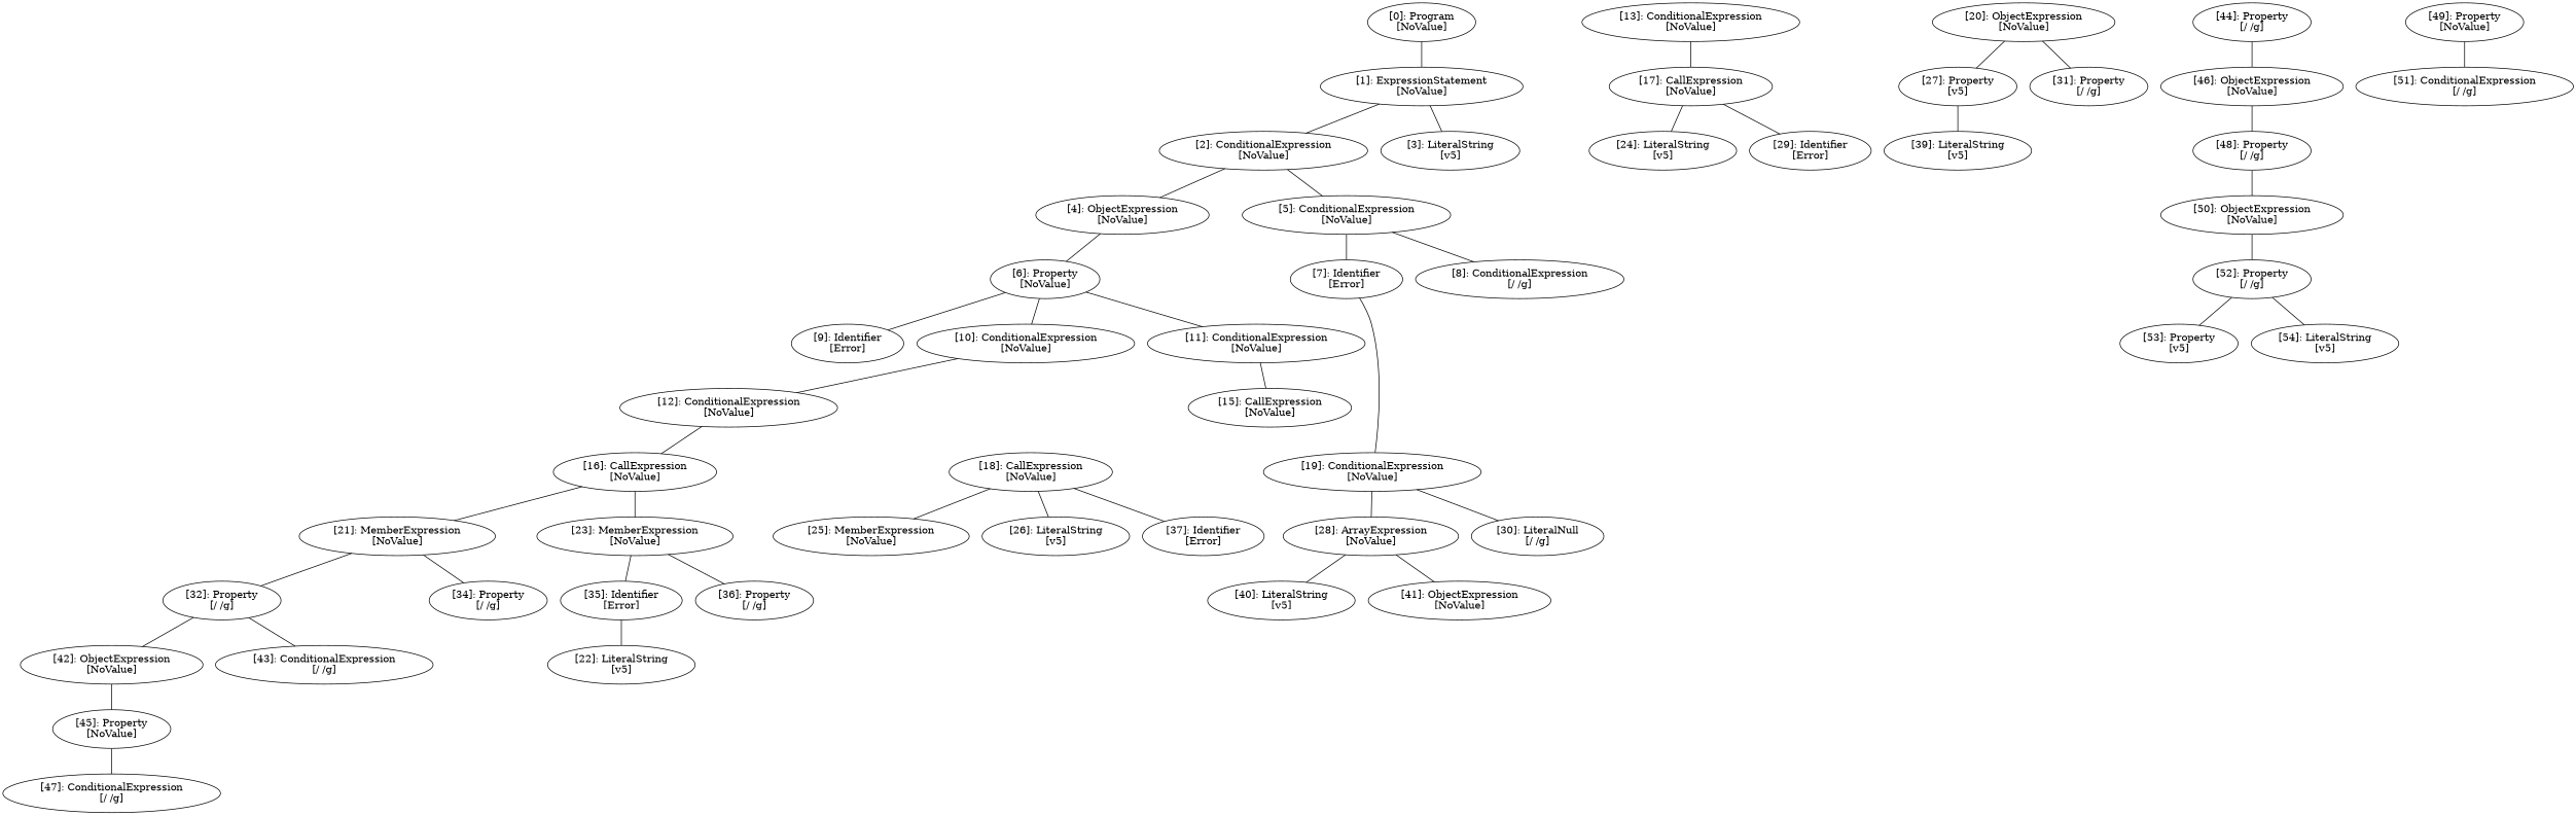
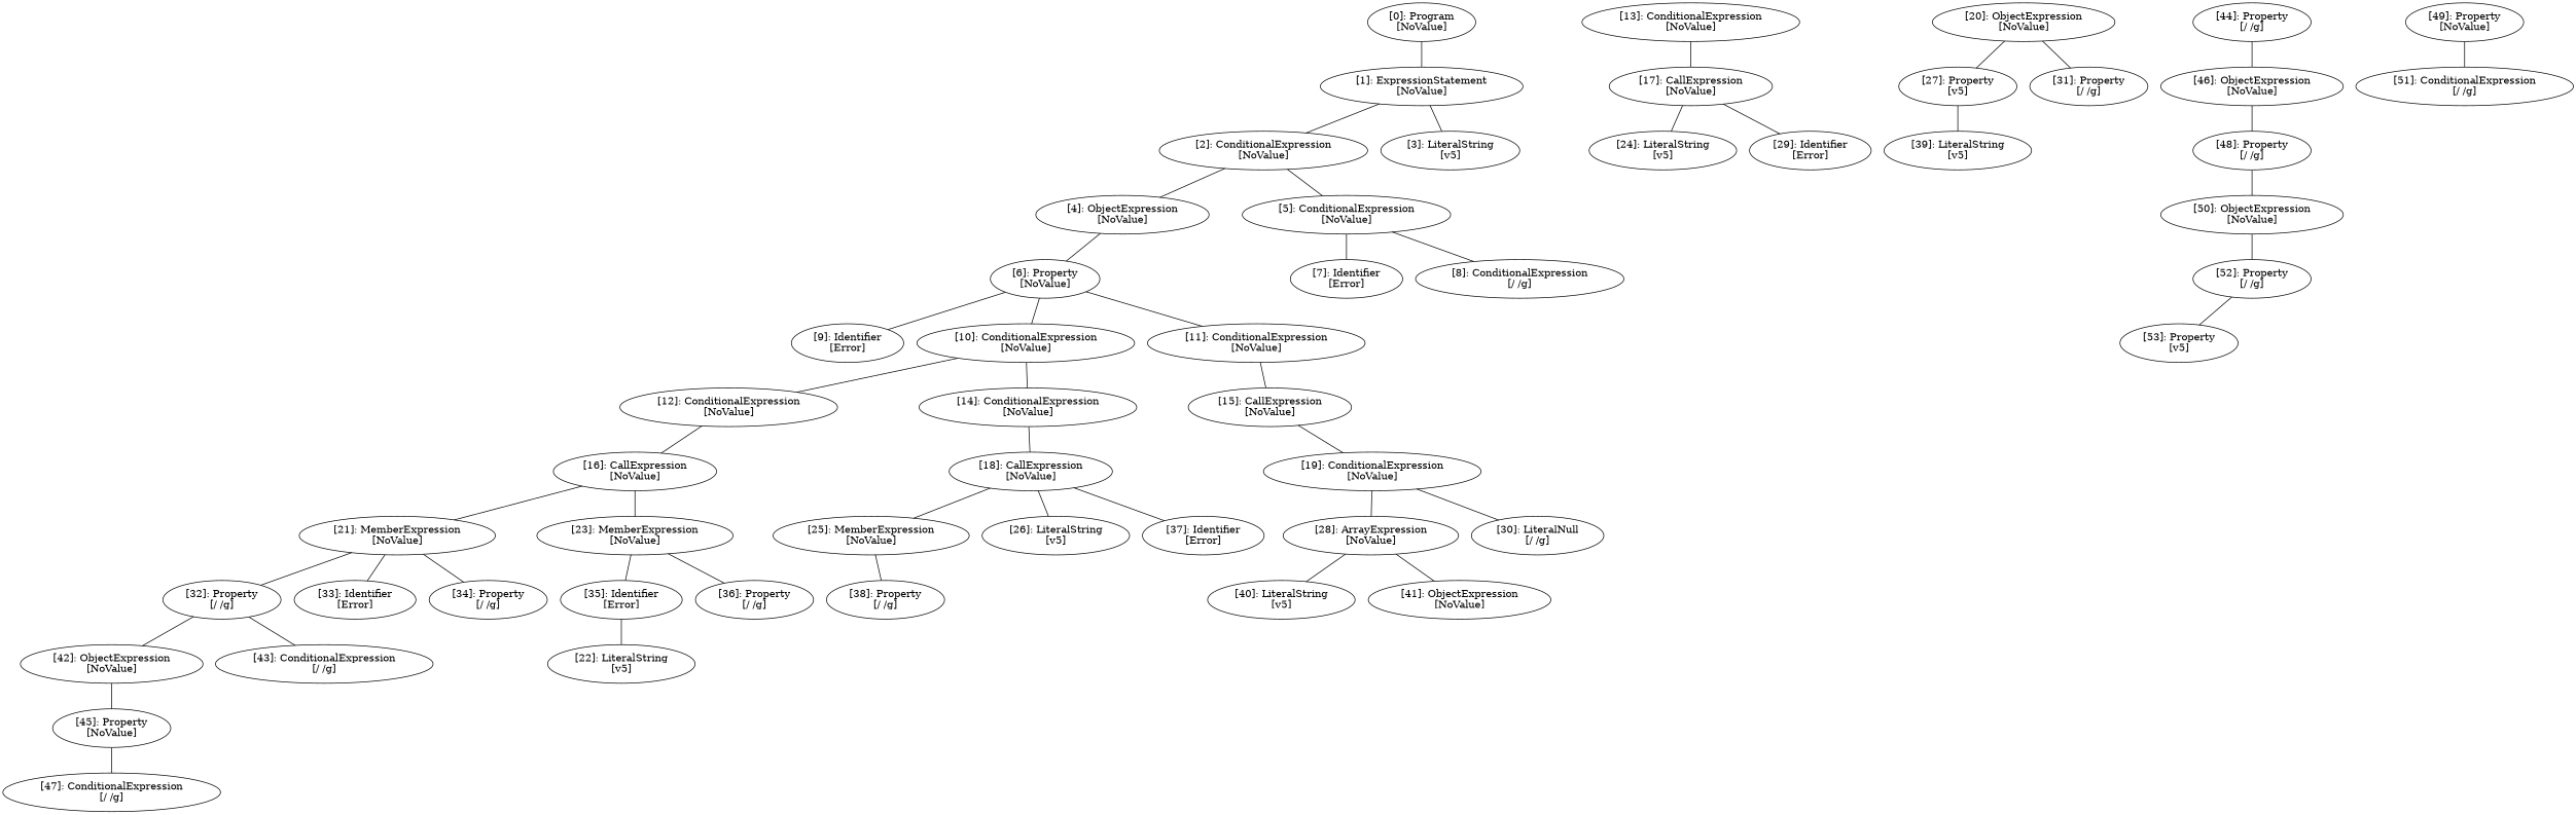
  graph {
    n1 [label="[0]: Program\n[NoValue]"]
    n2 [label="[1]: ExpressionStatement\n[NoValue]"]
    n3 [label="[2]: ConditionalExpression\n[NoValue]"]
    n4 [label="[3]: LiteralString\n[v5]"]
    n5 [label="[4]: ObjectExpression\n[NoValue]"]
    n6 [label="[5]: ConditionalExpression\n[NoValue]"]
    n7 [label="[6]: Property\n[NoValue]"]
    n8 [label="[7]: Identifier\n[Error]"]
    n9 [label="[8]: ConditionalExpression\n[/ /g]"]
    n10 [label="[9]: Identifier\n[Error]"]
    n11 [label="[10]: ConditionalExpression\n[NoValue]"]
    n12 [label="[11]: ConditionalExpression\n[NoValue]"]
    n13 [label="[12]: ConditionalExpression\n[NoValue]"]
+   n14 [label="[14]: ConditionalExpression\n[NoValue]"]
    n15 [label="[15]: CallExpression\n[NoValue]"]
    n16 [label="[16]: CallExpression\n[NoValue]"]
    n17 [label="[18]: CallExpression\n[NoValue]"]
    n18 [label="[13]: ConditionalExpression\n[NoValue]"]
    n19 [label="[17]: CallExpression\n[NoValue]"]
    n20 [label="[19]: ConditionalExpression\n[NoValue]"]
    n21 [label="[21]: MemberExpression\n[NoValue]"]
    n22 [label="[23]: MemberExpression\n[NoValue]"]
    n23 [label="[24]: LiteralString\n[v5]"]
    n24 [label="[29]: Identifier\n[Error]"]
    n25 [label="[25]: MemberExpression\n[NoValue]"]
    n26 [label="[26]: LiteralString\n[v5]"]
    n27 [label="[37]: Identifier\n[Error]"]
    n28 [label="[28]: ArrayExpression\n[NoValue]"]
    n29 [label="[30]: LiteralNull\n[/ /g]"]
    n30 [label="[20]: ObjectExpression\n[NoValue]"]
    n31 [label="[27]: Property\n[v5]"]
    n32 [label="[31]: Property\n[/ /g]"]
    n33 [label="[32]: Property\n[/ /g]"]
+   n34 [label="[33]: Identifier\n[Error]"]
    n35 [label="[34]: Property\n[/ /g]"]
    n36 [label="[22]: LiteralString\n[v5]"]
    n37 [label="[35]: Identifier\n[Error]"]
    n38 [label="[36]: Property\n[/ /g]"]
+   n39 [label="[38]: Property\n[/ /g]"]
    n40 [label="[40]: LiteralString\n[v5]"]
    n41 [label="[41]: ObjectExpression\n[NoValue]"]
    n42 [label="[39]: LiteralString\n[v5]"]
    n43 [label="[42]: ObjectExpression\n[NoValue]"]
    n44 [label="[43]: ConditionalExpression\n[/ /g]"]
    n45 [label="[45]: Property\n[NoValue]"]
    n46 [label="[44]: Property\n[/ /g]"]
    n47 [label="[46]: ObjectExpression\n[NoValue]"]
    n48 [label="[47]: ConditionalExpression\n[/ /g]"]
    n49 [label="[48]: Property\n[/ /g]"]
    n50 [label="[50]: ObjectExpression\n[NoValue]"]
    n51 [label="[49]: Property\n[NoValue]"]
    n52 [label="[51]: ConditionalExpression\n[/ /g]"]
    n53 [label="[52]: Property\n[/ /g]"]
    n54 [label="[53]: Property\n[v5]"]
-   n55 [label="[54]: LiteralString\n[v5]"]
    n1 -- n2
    n2 -- n3
    n2 -- n4
    n3 -- n5
    n3 -- n6
    n5 -- n7
    n6 -- n8
    n6 -- n9
    n7 -- n10
    n7 -- n11
    n7 -- n12
    n11 -- n13
+   n11 -- n14
    n12 -- n15
    n13 -- n16
-   n8 -- n20
+   n14 -- n17
+   n15 -- n20
    n16 -- n21
    n16 -- n22
    n17 -- n25
    n17 -- n26
    n17 -- n27
    n18 -- n19
    n19 -- n23
    n19 -- n24
    n20 -- n28
    n20 -- n29
    n21 -- n33
+   n21 -- n34
    n21 -- n35
    n22 -- n37
    n22 -- n38
+   n25 -- n39
    n28 -- n40
    n28 -- n41
    n30 -- n31
    n30 -- n32
    n31 -- n42
    n33 -- n43
    n33 -- n44
    n37 -- n36
    n43 -- n45
    n45 -- n48
    n46 -- n47
    n47 -- n49
    n49 -- n50
    n50 -- n53
    n51 -- n52
    n53 -- n54
-   n53 -- n55
  }
